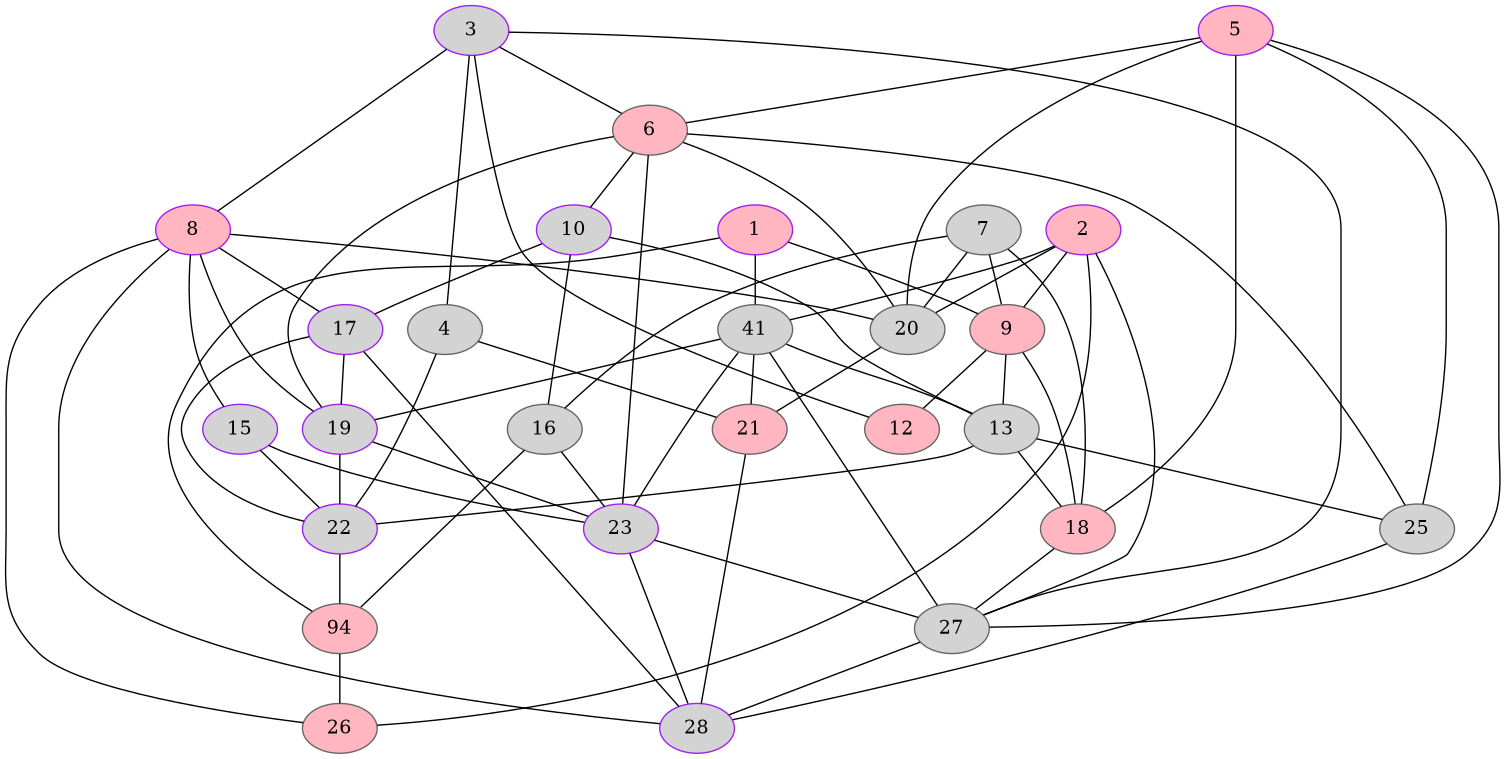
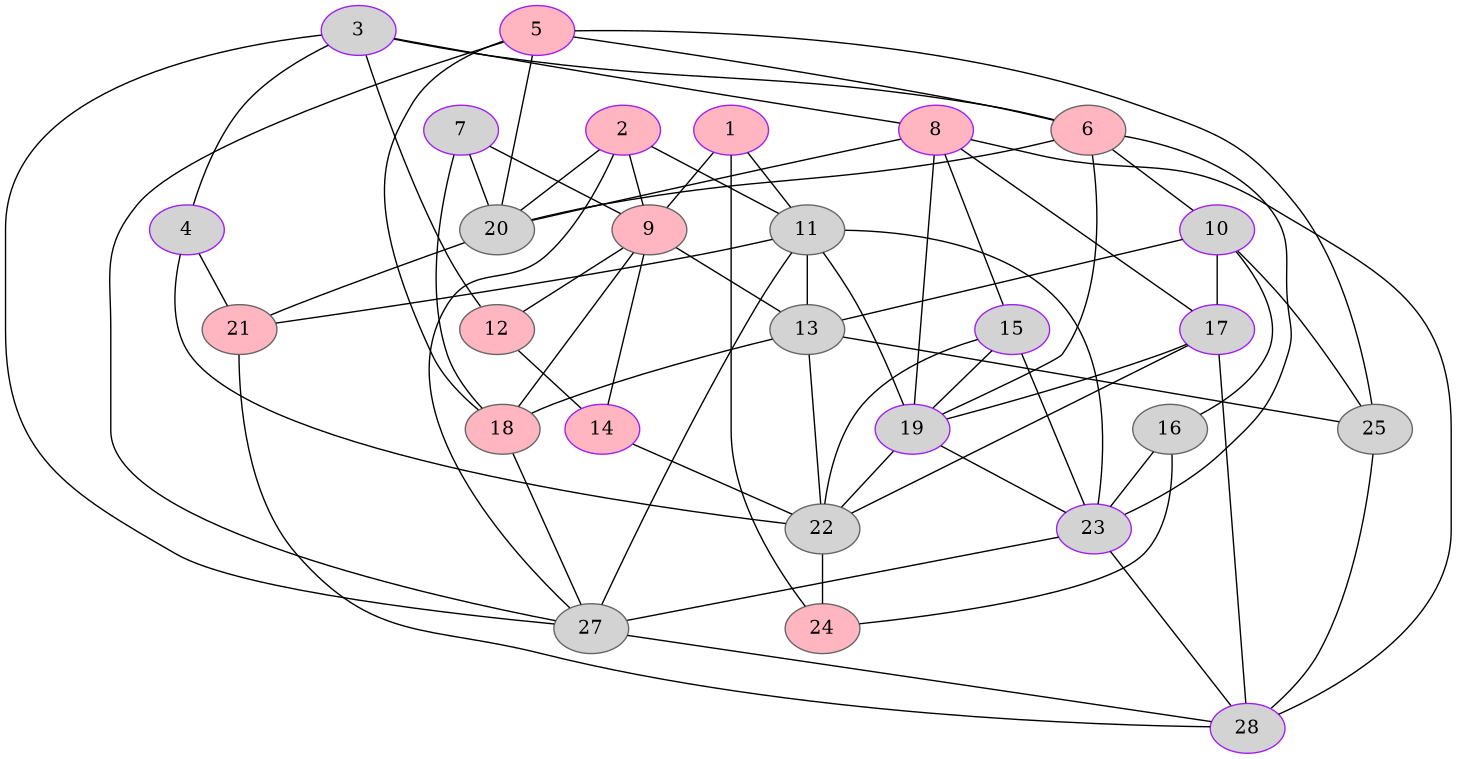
  graph {
    node [color=purple fillcolor=lightgrey style=filled]
    edge [weight=1.0]
    1 [fillcolor=lightpink]
    9 [color=gray40 fillcolor=lightpink]
-   11 [color=gray40 label=41]
-   24 [color=gray40 fillcolor=lightpink label=94]
+   11 [color=gray40]
+   24 [color=gray40 fillcolor=lightpink]
    12 [color=gray40 fillcolor=lightpink]
    18 [color=gray40 fillcolor=lightpink]
    13 [color=gray40]
+   14 [fillcolor=lightpink]
    27 [color=gray40]
    21 [color=gray40 fillcolor=lightpink]
    19
    23
-   26 [color=gray40 fillcolor=lightpink]
    2 [fillcolor=lightpink]
    20 [color=gray40]
    28
    3
-   4 [color=gray40]
+   4
    6 [color=gray40 fillcolor=lightpink]
    8 [fillcolor=lightpink]
-   22
+   22 [color=gray40]
    10
    15
    17
    5 [fillcolor=lightpink]
    25 [color=gray40]
    16 [color=gray40]
-   7 [color=gray40]
+   7
    1 -- 9
    1 -- 11
    1 -- 24
    9 -- 12
    9 -- 18
    9 -- 13
+   9 -- 14
    11 -- 13
    11 -- 27
    11 -- 21 [weight=2.0]
    11 -- 19
    11 -- 23
-   24 -- 26
+   12 -- 14 [weight=2.0]
    18 -- 27
    13 -- 18
    13 -- 22
    13 -- 25
+   14 -- 22
    27 -- 28 [weight=2.0]
    21 -- 28
    19 -- 23
    19 -- 22
    23 -- 27
    23 -- 28
    2 -- 9
    2 -- 11
    2 -- 27
-   2 -- 26
    2 -- 20
    20 -- 21
    3 -- 12
    3 -- 27
    3 -- 4
    3 -- 6
    3 -- 8 [weight=2.0]
    4 -- 21
    4 -- 22
    6 -- 19
    6 -- 23
    6 -- 20
    6 -- 10
    8 -- 19
-   8 -- 26
    8 -- 20
    8 -- 28
    8 -- 15
    8 -- 17
    22 -- 24
    10 -- 13
    10 -- 17
-   6 -- 25
+   10 -- 25
    10 -- 16
+   15 -- 19
    15 -- 23
    15 -- 22
    17 -- 19
    17 -- 28 [weight=2.0]
    17 -- 22
    5 -- 18
    5 -- 27
    5 -- 20
    5 -- 6
    5 -- 25
    25 -- 28
    16 -- 24
    16 -- 23
    7 -- 9
    7 -- 18
    7 -- 20
-   7 -- 16
  }
